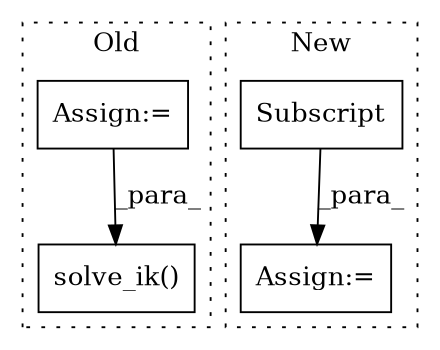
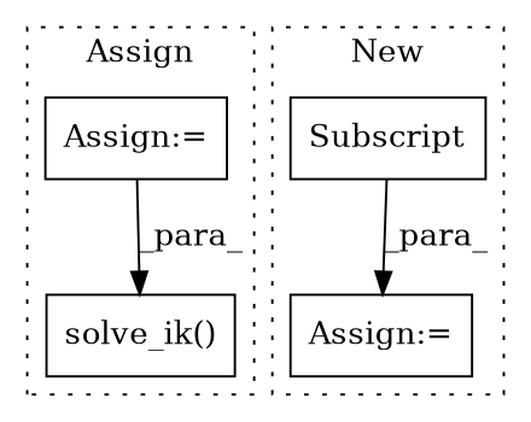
  digraph {
    node [a=68 l=3 shape=box]
    n1 [a=75 l="12,1" label="solve_ik()" s="8854,8877"]
    n2 [label="Assign:=" s=8060]
    n3 [a=63 l="183,0" label=Subscript s="7604,0"]
    n4 [label="Assign:=" s=7601]
    subgraph cluster_1 {
-     label=Old
+     label=Assign
      style=dotted
      n1
      n2
    }
    subgraph cluster_2 {
      label=New
      style=dotted
      n3
      n4
    }
    n2 -> n1 [label=_para_]
    n3 -> n4 [label=_para_]
  }
